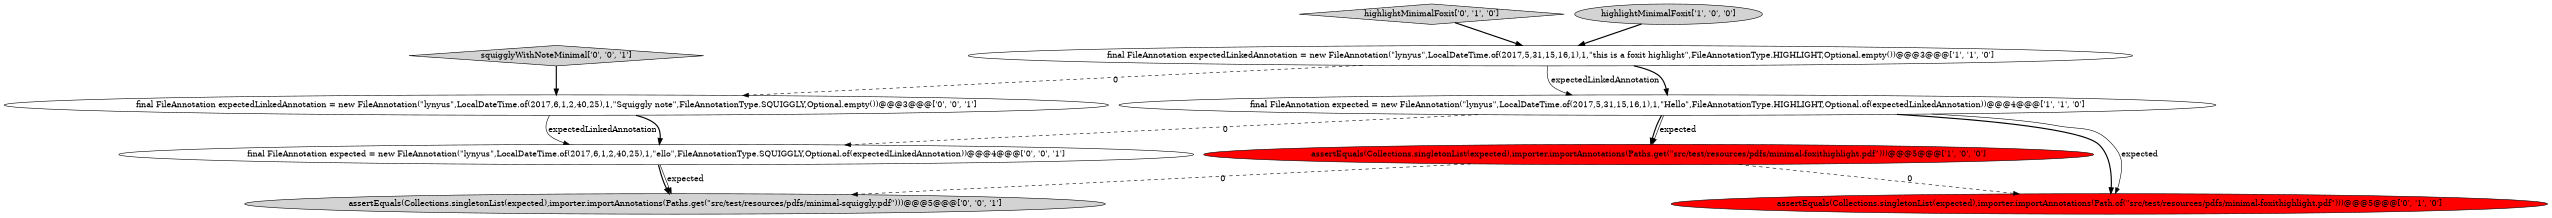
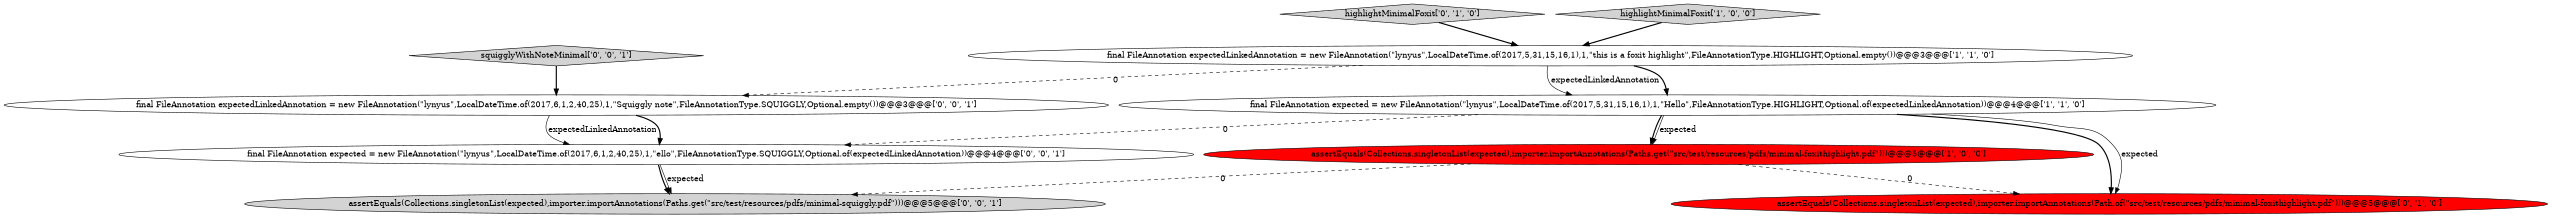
  digraph {
    node [fillcolor=lightgray shape=ellipse style=filled]
    edge [style=bold]
    n1 [label="assertEquals(Collections.singletonList(expected),importer.importAnnotations(Paths.get(\"src/test/resources/pdfs/minimal-squiggly.pdf\")))@@@5@@@['0', '0', '1']"]
    n2 [label="squigglyWithNoteMinimal['0', '0', '1']" shape=diamond]
    n3 [fillcolor=white label="final FileAnnotation expectedLinkedAnnotation = new FileAnnotation(\"lynyus\",LocalDateTime.of(2017,6,1,2,40,25),1,\"Squiggly note\",FileAnnotationType.SQUIGGLY,Optional.empty())@@@3@@@['0', '0', '1']"]
    n4 [fillcolor=white label="final FileAnnotation expected = new FileAnnotation(\"lynyus\",LocalDateTime.of(2017,5,31,15,16,1),1,\"Hello\",FileAnnotationType.HIGHLIGHT,Optional.of(expectedLinkedAnnotation))@@@4@@@['1', '1', '0']"]
    n5 [fillcolor=red label="assertEquals(Collections.singletonList(expected),importer.importAnnotations(Paths.get(\"src/test/resources/pdfs/minimal-foxithighlight.pdf\")))@@@5@@@['1', '0', '0']"]
    n6 [fillcolor=white label="final FileAnnotation expected = new FileAnnotation(\"lynyus\",LocalDateTime.of(2017,6,1,2,40,25),1,\"ello\",FileAnnotationType.SQUIGGLY,Optional.of(expectedLinkedAnnotation))@@@4@@@['0', '0', '1']"]
    n7 [fillcolor=red label="assertEquals(Collections.singletonList(expected),importer.importAnnotations(Path.of(\"src/test/resources/pdfs/minimal-foxithighlight.pdf\")))@@@5@@@['0', '1', '0']"]
    n8 [label="highlightMinimalFoxit['0', '1', '0']" shape=diamond]
    n9 [fillcolor=white label="final FileAnnotation expectedLinkedAnnotation = new FileAnnotation(\"lynyus\",LocalDateTime.of(2017,5,31,15,16,1),1,\"this is a foxit highlight\",FileAnnotationType.HIGHLIGHT,Optional.empty())@@@3@@@['1', '1', '0']"]
-   n10 [label="highlightMinimalFoxit['1', '0', '0']"]
+   n10 [label="highlightMinimalFoxit['1', '0', '0']" shape=diamond]
    n2 -> n3
    n3 -> n6 [label=expectedLinkedAnnotation style=solid]
    n3 -> n6
    n4 -> n5
    n4 -> n5 [label=expected style=solid]
    n4 -> n6 [label=0 style=dashed]
    n4 -> n7
    n4 -> n7 [label=expected style=solid]
    n5 -> n1 [label=0 style=dashed]
    n5 -> n7 [label=0 style=dashed]
    n6 -> n1
    n6 -> n1 [label=expected style=solid]
    n8 -> n9
    n9 -> n3 [label=0 style=dashed]
    n9 -> n4 [label=expectedLinkedAnnotation style=solid]
    n9 -> n4
    n10 -> n9
  }
